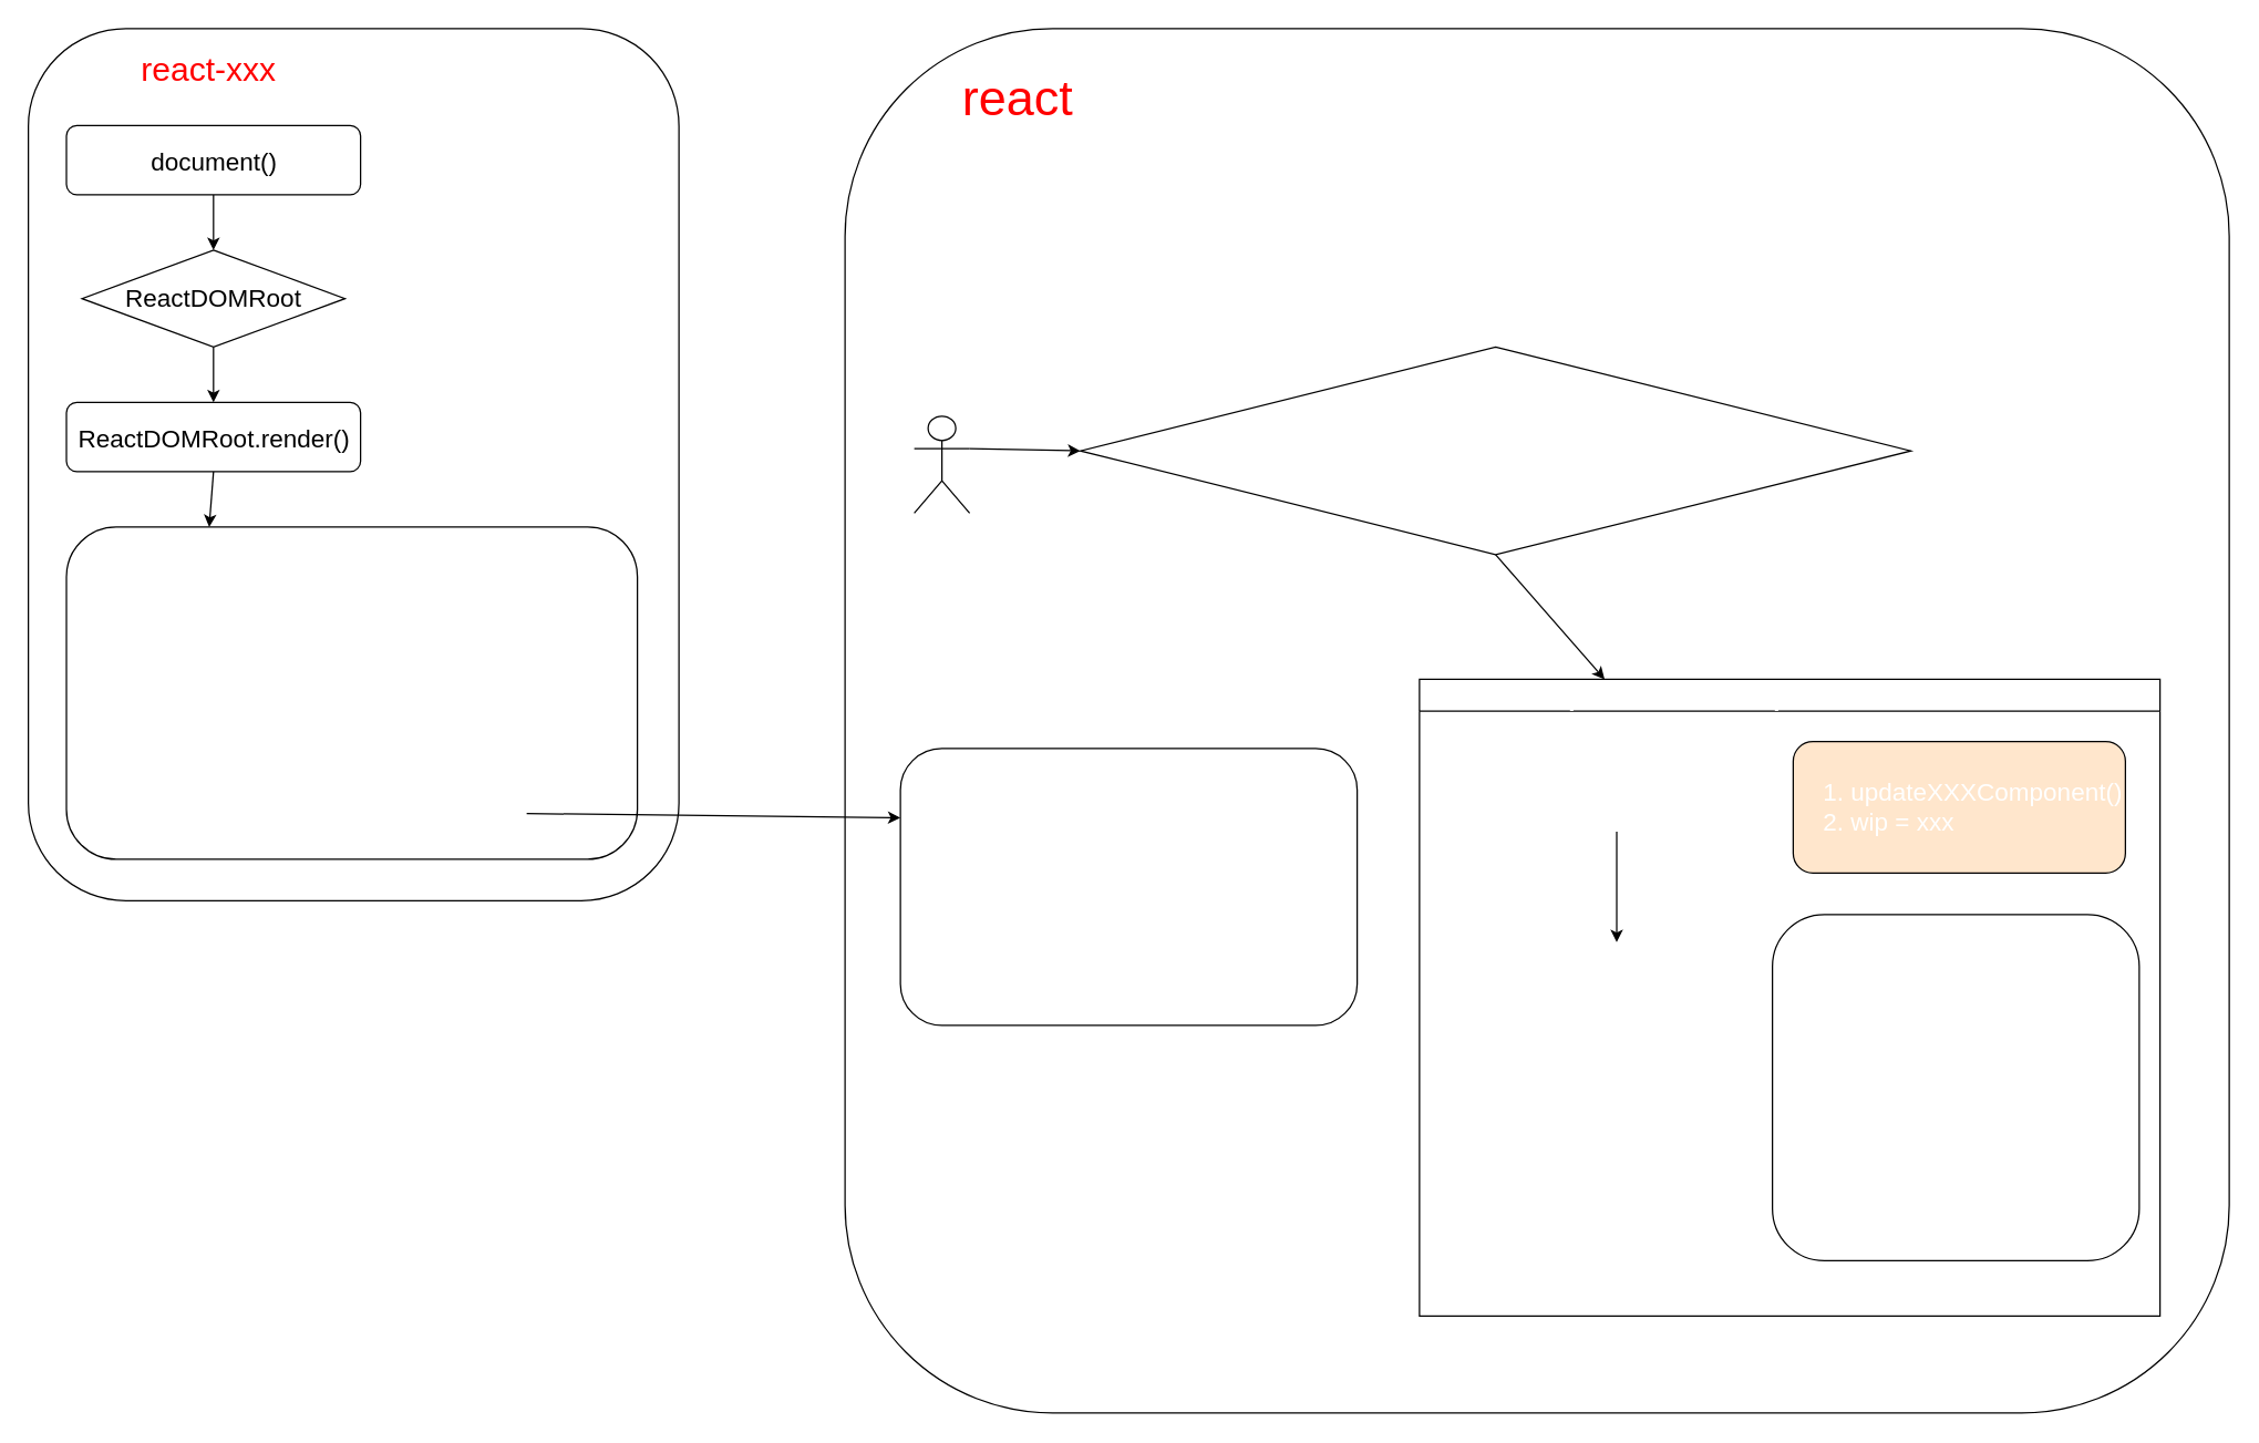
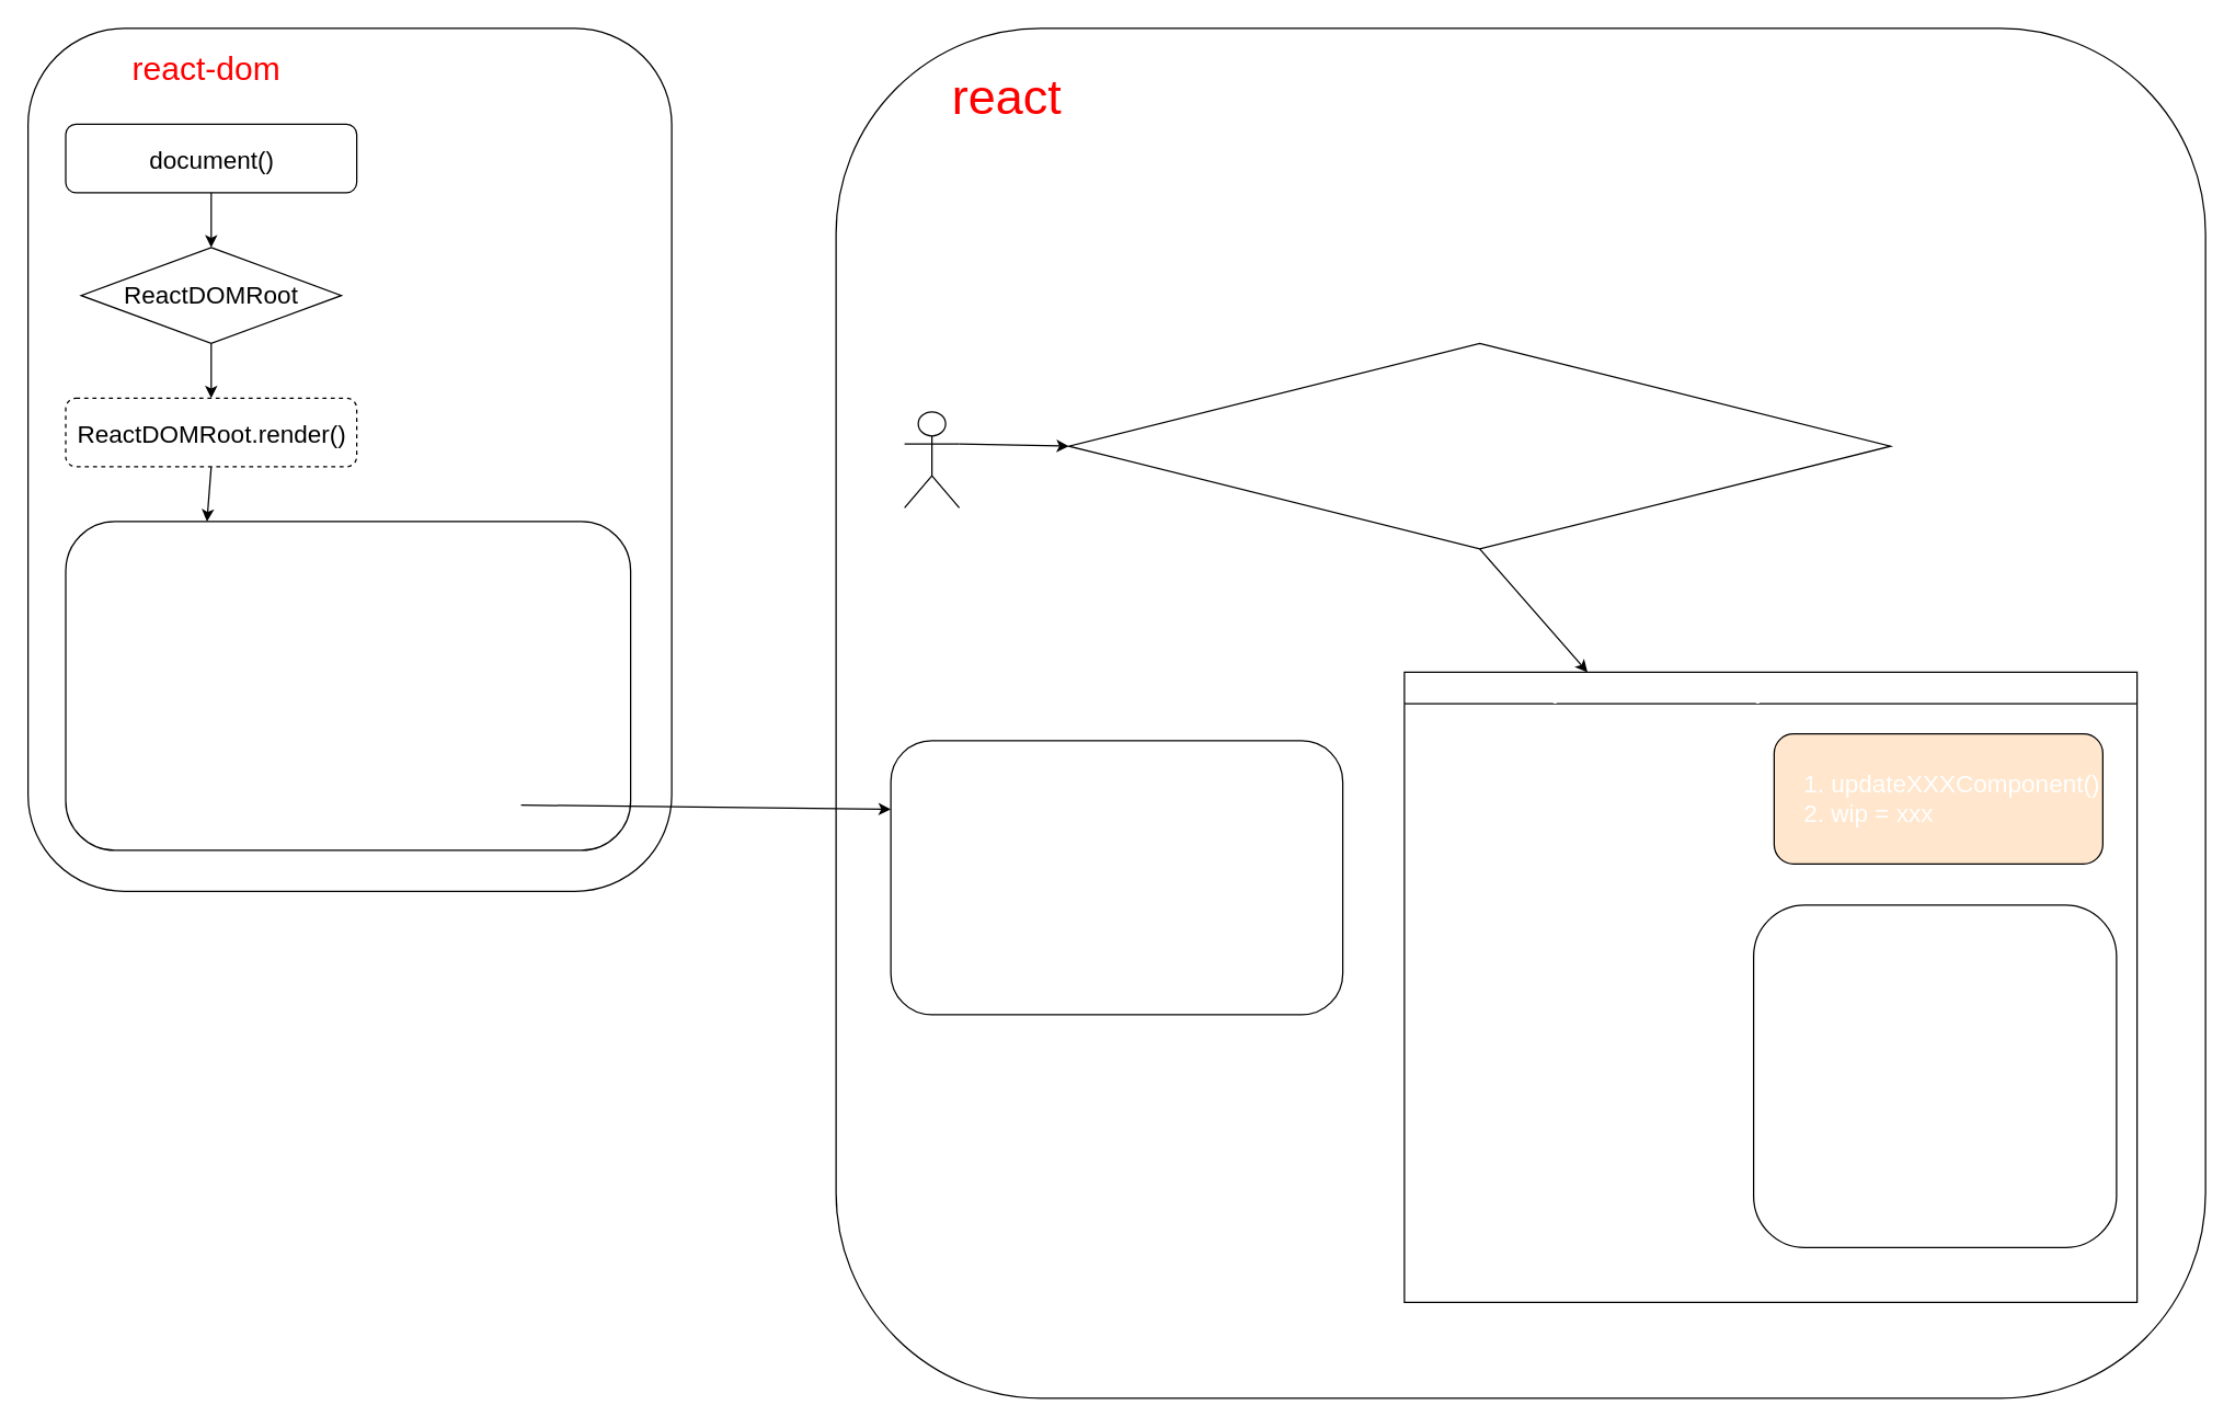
  <mxCell id="0" />
  <mxCell id="1" parent="0" />
  <mxCell id="2" value="" style="rounded=1;whiteSpace=wrap;html=1;" vertex="1" parent="1"><mxGeometry x="20" y="20" width="470" height="630" as="geometry" /></mxCell>
- <mxCell id="3" value="&lt;font style=&quot;font-size: 24px&quot; color=&quot;#ff0000&quot;&gt;react-xxx&lt;/font&gt;" style="text;html=1;strokeColor=none;fillColor=none;align=center;verticalAlign=middle;whiteSpace=wrap;rounded=0;" vertex="1" parent="1"><mxGeometry x="47.5" y="30" width="205" height="40" as="geometry" /></mxCell>
+ <mxCell id="3" value="&lt;font style=&quot;font-size: 24px&quot; color=&quot;#ff0000&quot;&gt;react-dom&lt;/font&gt;" style="text;html=1;strokeColor=none;fillColor=none;align=center;verticalAlign=middle;whiteSpace=wrap;rounded=0;" vertex="1" parent="1"><mxGeometry x="47.5" y="30" width="205" height="40" as="geometry" /></mxCell>
  <mxCell id="4" style="edgeStyle=none;html=1;exitX=0.5;exitY=1;exitDx=0;exitDy=0;fontSize=18;fontColor=#FF0000;" edge="1" parent="1" source="5" target="7"><mxGeometry relative="1" as="geometry" /></mxCell>
  <mxCell id="5" value="&lt;font style=&quot;font-size: 18px&quot;&gt;document()&lt;/font&gt;" style="rounded=1;whiteSpace=wrap;html=1;fontSize=24;" vertex="1" parent="1"><mxGeometry x="47.5" y="90" width="212.5" height="50" as="geometry" /></mxCell>
  <mxCell id="6" style="edgeStyle=none;html=1;exitX=0.5;exitY=1;exitDx=0;exitDy=0;entryX=0.5;entryY=0;entryDx=0;entryDy=0;fontSize=18;fontColor=#FF0000;" edge="1" parent="1" source="7" target="9"><mxGeometry relative="1" as="geometry" /></mxCell>
  <mxCell id="7" value="ReactDOMRoot" style="rhombus;whiteSpace=wrap;html=1;fontSize=18;" vertex="1" parent="1"><mxGeometry x="58.75" y="180" width="190" height="70" as="geometry" /></mxCell>
  <mxCell id="8" style="edgeStyle=none;html=1;exitX=0.5;exitY=1;exitDx=0;exitDy=0;entryX=0.25;entryY=0;entryDx=0;entryDy=0;fontSize=18;fontColor=#FF0000;" edge="1" parent="1" source="9" target="10"><mxGeometry relative="1" as="geometry" /></mxCell>
- <mxCell id="9" value="&lt;font style=&quot;font-size: 18px&quot;&gt;ReactDOMRoot.render()&lt;/font&gt;" style="rounded=1;whiteSpace=wrap;html=1;fontSize=24;" vertex="1" parent="1"><mxGeometry x="47.5" y="290" width="212.5" height="50" as="geometry" /></mxCell>
+ <mxCell id="9" value="&lt;font style=&quot;font-size: 18px&quot;&gt;ReactDOMRoot.render()&lt;/font&gt;" style="rounded=1;whiteSpace=wrap;html=1;fontSize=24;dashed=1;" vertex="1" parent="1"><mxGeometry x="47.5" y="290" width="212.5" height="50" as="geometry" /></mxCell>
  <mxCell id="10" value="" style="rounded=1;whiteSpace=wrap;html=1;fontSize=18;fontColor=#FF0000;" vertex="1" parent="1"><mxGeometry x="47.5" y="380" width="412.5" height="240" as="geometry" /></mxCell>
  <mxCell id="11" value="&lt;ol&gt;&lt;li&gt;根据传入 element ( &amp;lt;App /&amp;gt; ) 生成 fiber，其父节点是项目根元素生成的 fiber ( document.getElementById('root') )&lt;/li&gt;&lt;li&gt;将 &amp;lt;App /&amp;gt; 挂载到根元素上 ( document.getElementById('root') )&lt;/li&gt;&lt;/ol&gt;" style="text;html=1;strokeColor=none;fillColor=none;align=left;verticalAlign=middle;whiteSpace=wrap;rounded=0;fontSize=18;fontColor=#FFFFFF;" vertex="1" parent="1"><mxGeometry x="58.75" y="450" width="371.25" height="170" as="geometry" /></mxCell>
  <mxCell id="12" value="" style="rounded=1;whiteSpace=wrap;html=1;" vertex="1" parent="1"><mxGeometry x="610" y="20" width="1000" height="1000" as="geometry" /></mxCell>
  <mxCell id="13" value="&lt;font style=&quot;font-size: 36px&quot; color=&quot;#ff0000&quot;&gt;react&lt;/font&gt;" style="text;html=1;strokeColor=none;fillColor=none;align=center;verticalAlign=middle;whiteSpace=wrap;rounded=0;" vertex="1" parent="1"><mxGeometry x="670" y="50" width="130" height="40" as="geometry" /></mxCell>
  <mxCell id="14" value="" style="rounded=1;whiteSpace=wrap;html=1;fontSize=24;" vertex="1" parent="1"><mxGeometry x="650" y="540" width="330" height="200" as="geometry" /></mxCell>
  <mxCell id="15" value="scheduleUpdateOnFiber" style="text;html=1;strokeColor=none;fillColor=none;align=center;verticalAlign=middle;whiteSpace=wrap;rounded=0;fontSize=24;fontColor=#FFFFFF;" vertex="1" parent="1"><mxGeometry x="665" y="560" width="300" height="50" as="geometry" /></mxCell>
  <mxCell id="16" value="" style="endArrow=classic;html=1;fontSize=24;fontColor=#FFFFFF;entryX=0;entryY=0.25;entryDx=0;entryDy=0;" edge="1" parent="1" target="14"><mxGeometry width="50" height="50" relative="1" as="geometry"><mxPoint x="380" y="587" as="sourcePoint" /><mxPoint x="430" y="550" as="targetPoint" /></mxGeometry></mxCell>
  <mxCell id="17" value="wip: 当前遍历的 xxx 指针" style="text;html=1;strokeColor=none;fillColor=none;align=left;verticalAlign=middle;whiteSpace=wrap;rounded=0;fontSize=24;fontColor=#FFFFFF;" vertex="1" parent="1"><mxGeometry x="730" y="100" width="295" height="50" as="geometry" /></mxCell>
  <mxCell id="18" value="wipRoot: 发起当前更新遍历的 fiber 节点" style="text;html=1;strokeColor=none;fillColor=none;align=left;verticalAlign=middle;whiteSpace=wrap;rounded=0;fontSize=24;fontColor=#FFFFFF;" vertex="1" parent="1"><mxGeometry x="730" y="150" width="450" height="40" as="geometry" /></mxCell>
  <mxCell id="19" value="&lt;span style=&quot;font-size: 24px&quot;&gt;将 wip 和 wipRoot 指向传入的 fiber 节点&lt;/span&gt;" style="text;html=1;strokeColor=none;fillColor=none;align=left;verticalAlign=middle;whiteSpace=wrap;rounded=0;fontSize=36;fontColor=#FFFFFF;" vertex="1" parent="1"><mxGeometry x="670" y="630" width="285" height="80" as="geometry" /></mxCell>
  <mxCell id="20" style="edgeStyle=none;html=1;exitX=1;exitY=0.333;exitDx=0;exitDy=0;exitPerimeter=0;entryX=0;entryY=0.5;entryDx=0;entryDy=0;fontSize=18;fontColor=#FFFFFF;" edge="1" parent="1" source="21" target="23"><mxGeometry relative="1" as="geometry" /></mxCell>
  <mxCell id="21" value="" style="shape=umlActor;verticalLabelPosition=bottom;verticalAlign=top;html=1;outlineConnect=0;fontSize=24;fontColor=#FFFFFF;" vertex="1" parent="1"><mxGeometry x="660" y="300" width="40" height="70" as="geometry" /></mxCell>
  <mxCell id="22" style="edgeStyle=none;html=1;exitX=0.5;exitY=1;exitDx=0;exitDy=0;entryX=0.25;entryY=0;entryDx=0;entryDy=0;fontSize=18;fontColor=#FFFFFF;" edge="1" parent="1" source="23" target="25"><mxGeometry relative="1" as="geometry" /></mxCell>
  <mxCell id="23" value="" style="rhombus;whiteSpace=wrap;html=1;fontSize=24;fontColor=#FFFFFF;align=left;" vertex="1" parent="1"><mxGeometry x="780" y="250" width="600" height="150" as="geometry" /></mxCell>
  <mxCell id="24" value="&lt;span&gt;浏览器空闲且当前有更新任务&lt;/span&gt;&lt;br&gt;&lt;span&gt;child &amp;amp;&amp;amp; IdleDeadline.timeRemaining() &amp;gt; 0 )&amp;nbsp;&lt;/span&gt;" style="text;html=1;strokeColor=none;fillColor=none;align=left;verticalAlign=middle;whiteSpace=wrap;rounded=0;fontSize=18;fontColor=#FFFFFF;" vertex="1" parent="1"><mxGeometry x="930" y="270" width="385" height="110" as="geometry" /></mxCell>
  <mxCell id="25" value="更新当前 wip 并得到下一个 wip; 提交当前 fiber 到 DOM 节点上" style="swimlane;fontSize=18;fontColor=#FFFFFF;" vertex="1" parent="1"><mxGeometry x="1025" y="490" width="535" height="460" as="geometry" /></mxCell>
- <mxCell id="26" style="edgeStyle=none;html=1;exitX=0.5;exitY=1;exitDx=0;exitDy=0;entryX=0.5;entryY=0;entryDx=0;entryDy=0;fontSize=18;fontColor=#FFFFFF;" edge="1" parent="25" source="27" target="29"><mxGeometry relative="1" as="geometry" /></mxCell>
  <mxCell id="27" value="performUnitOfWork()" style="text;html=1;strokeColor=none;fillColor=none;align=center;verticalAlign=middle;whiteSpace=wrap;rounded=0;fontSize=24;fontColor=#FFFFFF;" vertex="1" parent="25"><mxGeometry x="15" y="60" width="255" height="50" as="geometry" /></mxCell>
  <mxCell id="28" value="&lt;ol&gt;&lt;li&gt;updateXXXComponent()&lt;/li&gt;&lt;li&gt;wip = xxx&lt;/li&gt;&lt;/ol&gt;" style="rounded=1;whiteSpace=wrap;html=1;fontSize=18;fontColor=#FFFFFF;align=left;fillColor=#ffe6cc;" vertex="1" parent="25"><mxGeometry x="270" y="45" width="240" height="95" as="geometry" /></mxCell>
  <mxCell id="29" value="commitRoot()" style="text;html=1;strokeColor=none;fillColor=none;align=center;verticalAlign=middle;whiteSpace=wrap;rounded=0;fontSize=24;fontColor=#FFFFFF;" vertex="1" parent="25"><mxGeometry x="15" y="190" width="255" height="50" as="geometry" /></mxCell>
  <mxCell id="30" value="&lt;ol&gt;&lt;li&gt;提交自己&lt;/li&gt;&lt;li&gt;提交 wip 子节点&lt;br&gt;commitWork(wip.child)&lt;/li&gt;&lt;li&gt;提交 wip 兄弟节点&lt;br&gt;commitWork(wip.sibling)&lt;/li&gt;&lt;/ol&gt;" style="rounded=1;whiteSpace=wrap;html=1;fontSize=18;fontColor=#FFFFFF;align=left;" vertex="1" parent="25"><mxGeometry x="255" y="170" width="265" height="250" as="geometry" /></mxCell>
